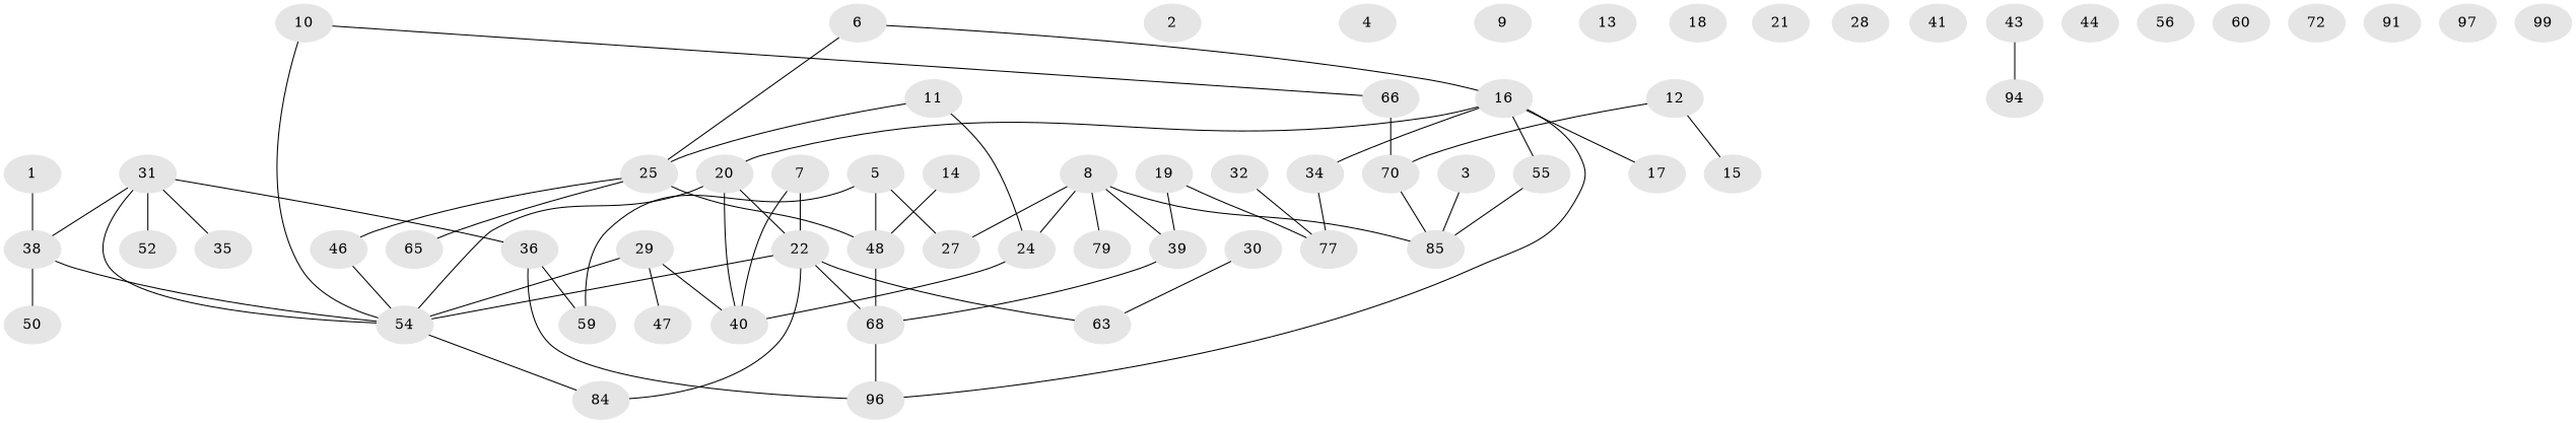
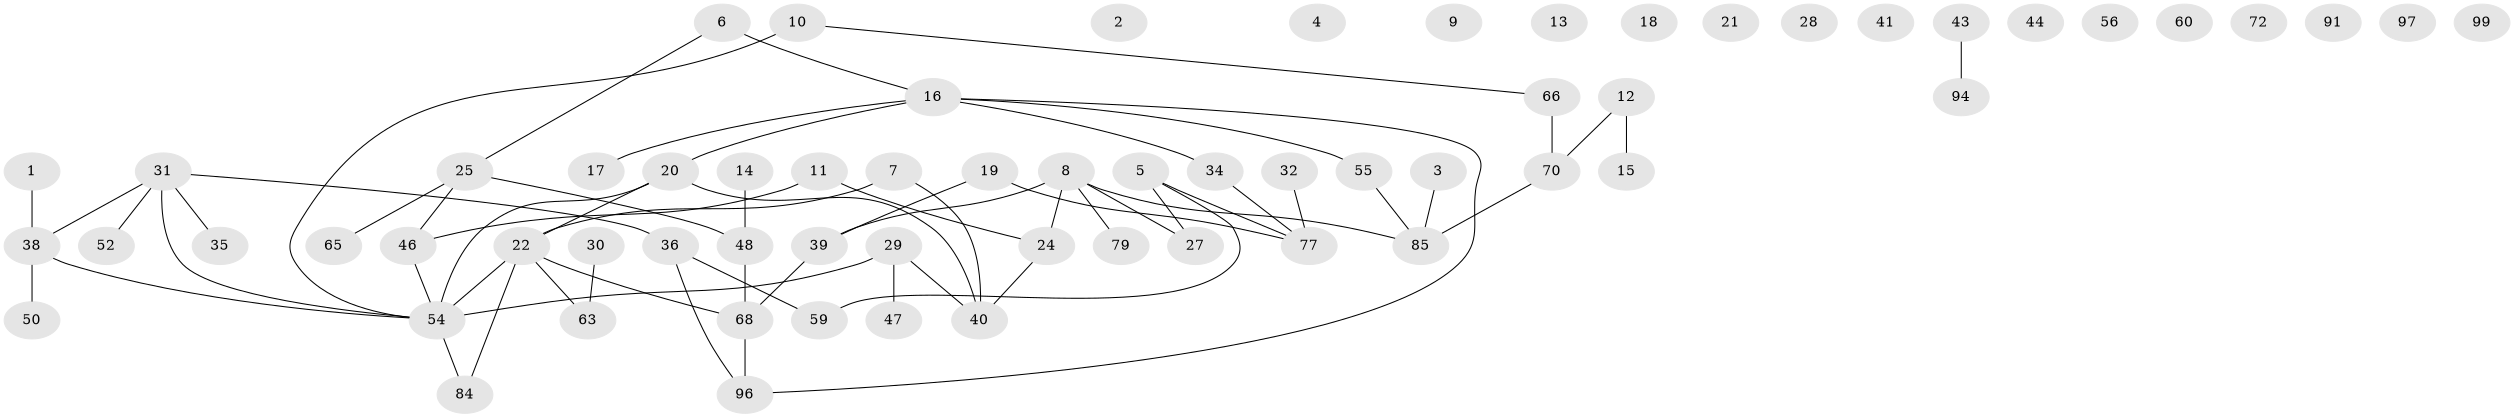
  graph {
    node [color=gray90 style=filled]
    38 [super="+93"]
    54 [super="+61"]
    50
    1
    2 [super="+45"]
    85 [super="+88"]
    3
    4
    5 [super="+49"]
    27 [super="+92"]
    59
    77 [super="+78"]
    6 [super="+95"]
    16 [super="+86"]
    n15 [label=25 super="+53"]
    17 [super="+83"]
    20 [super="+33"]
    34
    55
    96
    48 [super="+67"]
    46
    n23 [label=65]
    7 [super="+71"]
    22 [super="+23"]
    40 [super="+57"]
    63
    68
    84 [super="+98"]
    8 [super="+73"]
    24 [super="+62"]
    39 [super="+76"]
    79 [super="+82"]
    9 [super="+25"]
    10 [super="+69"]
    66 [super="+74"]
    70 [super="+89"]
    11 [super="+87"]
    12
    15
    13 [super="+90"]
    14 [super="+100"]
    18 [super="+42"]
    19
    21 [super="+64"]
    28
    29 [super="+51"]
    47 [super="+80"]
    30
    31 [super="+65"]
    35
    36 [super="+37"]
    52
    32
    41
    43
    94
    44
    56 [super="+58"]
    60
    72
    91
    97
    99
    38 -- 54
    38 -- 50
    54 -- 84
    1 -- 38
    3 -- 85
    5 -- 27
    5 -- 59
-   5 -- 48
+   5 -- 77
    6 -- 16
    6 -- n15
    16 -- 17
    16 -- 20
    16 -- 34
    16 -- 55
    16 -- 96
    n15 -- 48
    n15 -- 46
    n15 -- n23
    20 -- 54
    20 -- 22
    20 -- 40
    34 -- 77
    55 -- 85
    48 -- 68
    46 -- 54
    7 -- 22 [weight=2]
    7 -- 40
    22 -- 54
    22 -- 63
    22 -- 68
    22 -- 84
    68 -- 96
    8 -- 85
    8 -- 27
    8 -- 24
    8 -- 39
    8 -- 79
    24 -- 40
    39 -- 68
    10 -- 54
    10 -- 66
    66 -- 70 [weight=2]
    70 -- 85
-   11 -- n15
+   11 -- 46
    11 -- 24
    12 -- 70
    12 -- 15
    14 -- 48
    19 -- 77
    19 -- 39
    29 -- 54
    29 -- 40
    29 -- 47
    30 -- 63
    31 -- 38
    31 -- 54
    31 -- 35
    31 -- 36
    31 -- 52
    36 -- 59
    36 -- 96
    32 -- 77
    43 -- 94
  }
